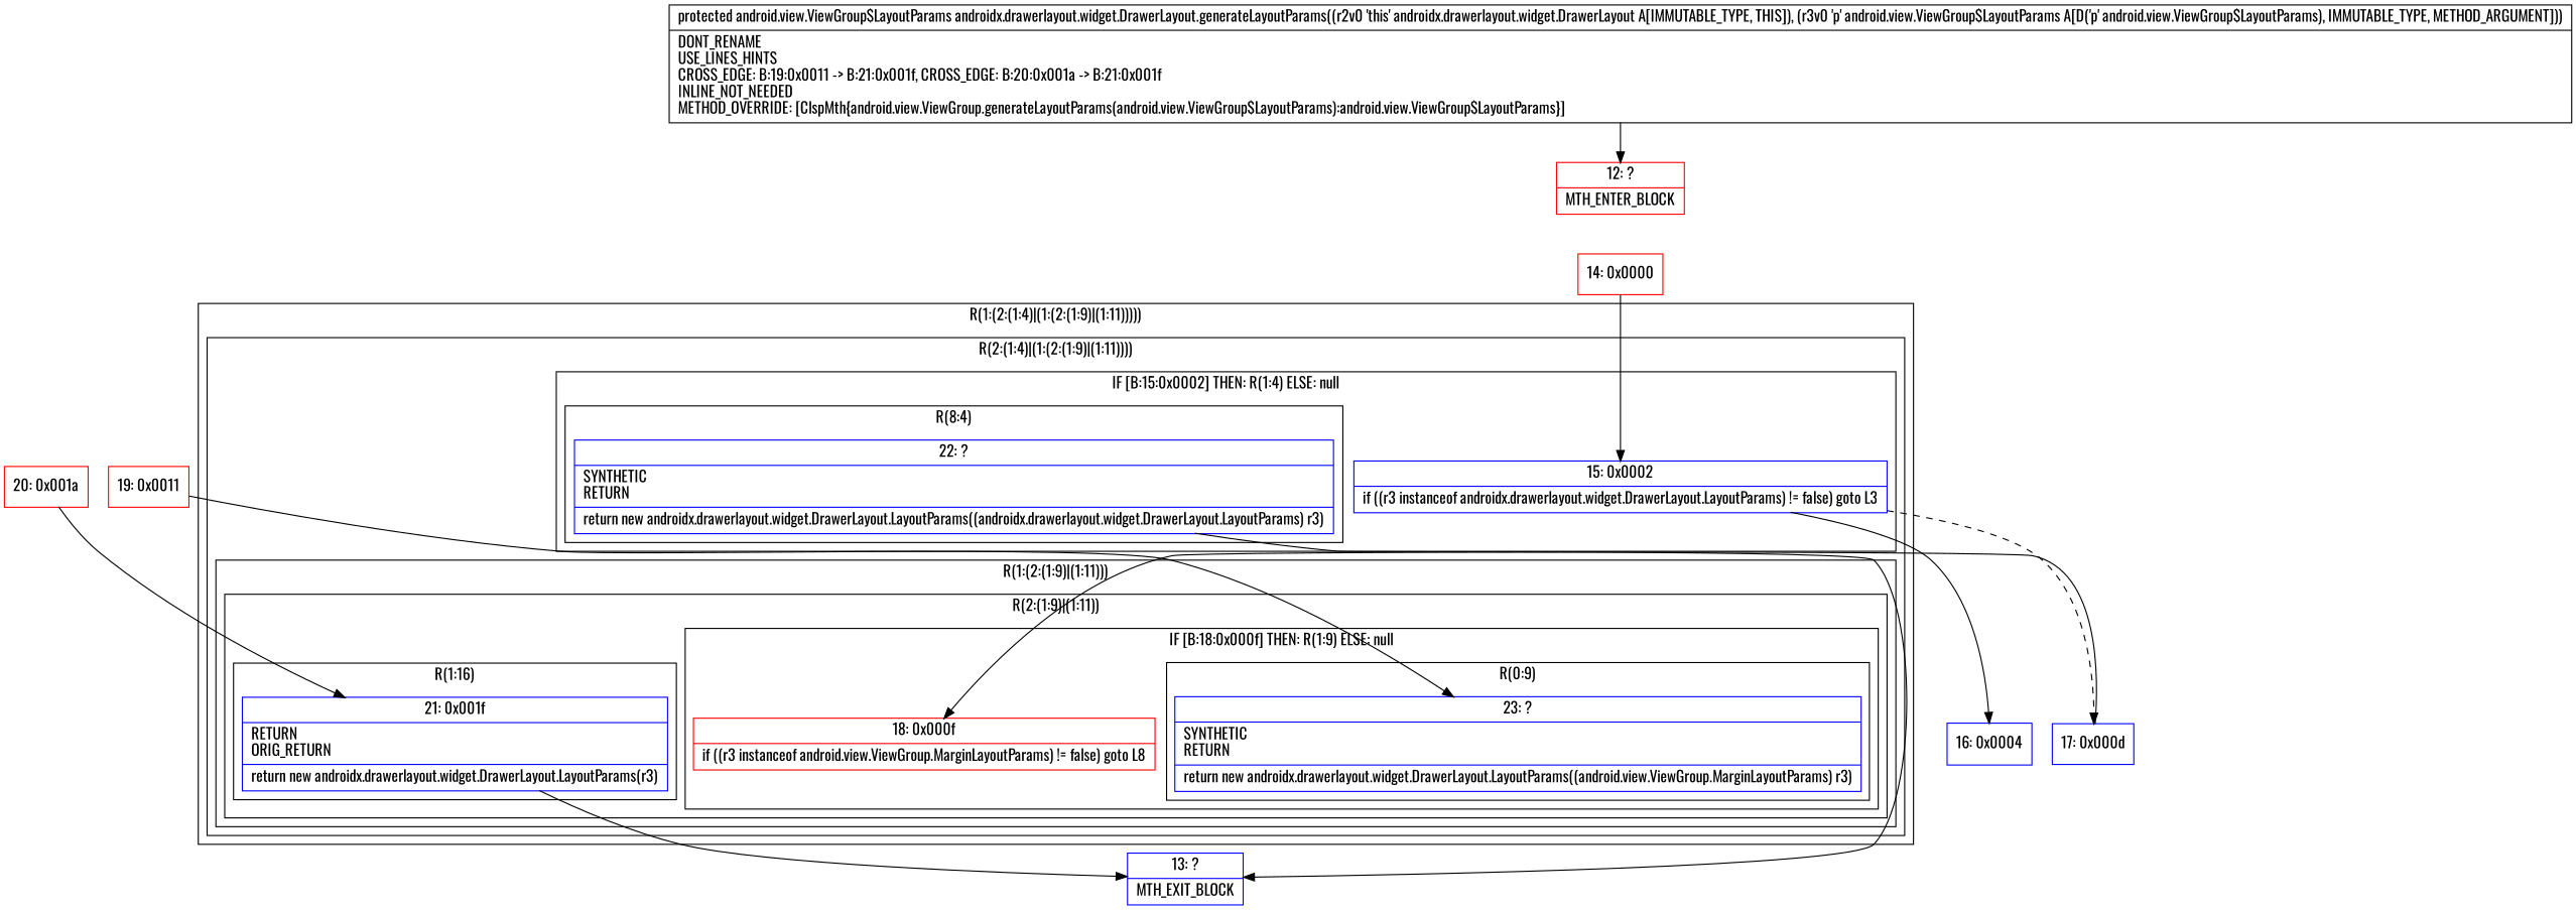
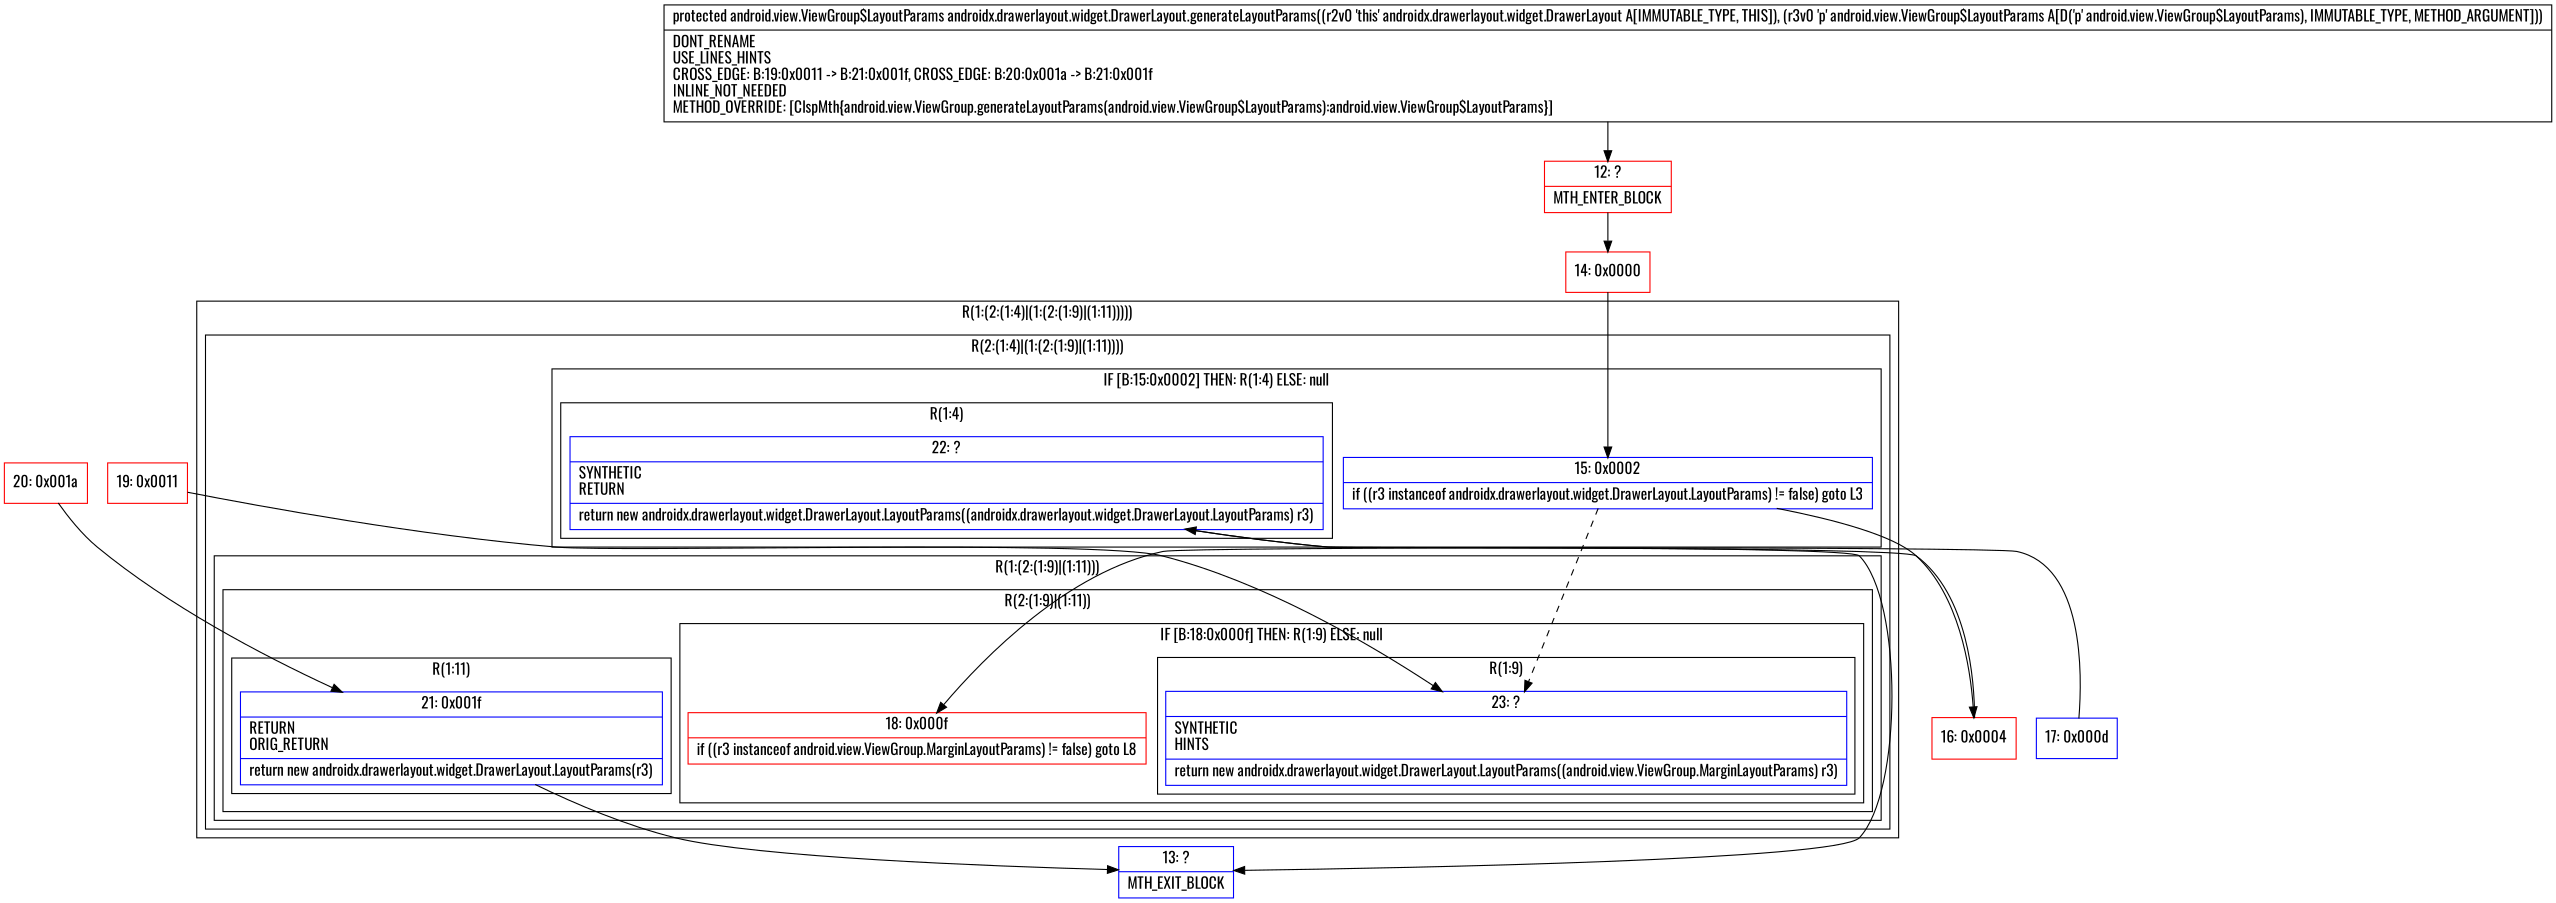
  digraph {
    fontname=Oswald
    node [color=blue fontname=Oswald shape=record]
    edge [fontname=Oswald]
    n1 [label="{22\:\ ?|SYNTHETIC\lRETURN\l|return new androidx.drawerlayout.widget.DrawerLayout.LayoutParams((androidx.drawerlayout.widget.DrawerLayout.LayoutParams) r3)\l}"]
    n2 [label="{15\:\ 0x0002|if ((r3 instanceof androidx.drawerlayout.widget.DrawerLayout.LayoutParams) != false) goto L3\l}"]
-   n3 [label="{23\:\ ?|SYNTHETIC\lRETURN\l|return new androidx.drawerlayout.widget.DrawerLayout.LayoutParams((android.view.ViewGroup.MarginLayoutParams) r3)\l}"]
+   n3 [label="{23\:\ ?|SYNTHETIC\lHINTS\l|return new androidx.drawerlayout.widget.DrawerLayout.LayoutParams((android.view.ViewGroup.MarginLayoutParams) r3)\l}"]
    n4 [color=red label="{18\:\ 0x000f|if ((r3 instanceof android.view.ViewGroup.MarginLayoutParams) != false) goto L8\l}"]
    n5 [label="{21\:\ 0x001f|RETURN\lORIG_RETURN\l|return new androidx.drawerlayout.widget.DrawerLayout.LayoutParams(r3)\l}"]
    n6 [label="{13\:\ ?|MTH_EXIT_BLOCK\l}"]
-   n7 [label="{16\:\ 0x0004}"]
+   n7 [color=red label="{16\:\ 0x0004}"]
    n8 [label="{17\:\ 0x000d}"]
    n9 [color=red label="{19\:\ 0x0011}"]
    n10 [color=red label="{20\:\ 0x001a}"]
    n11 [color=red label="{12\:\ ?|MTH_ENTER_BLOCK\l}"]
    n12 [color=red label="{14\:\ 0x0000}"]
    n13 [label="{protected android.view.ViewGroup$LayoutParams androidx.drawerlayout.widget.DrawerLayout.generateLayoutParams((r2v0 'this' androidx.drawerlayout.widget.DrawerLayout A[IMMUTABLE_TYPE, THIS]), (r3v0 'p' android.view.ViewGroup$LayoutParams A[D('p' android.view.ViewGroup$LayoutParams), IMMUTABLE_TYPE, METHOD_ARGUMENT]))  | DONT_RENAME\lUSE_LINES_HINTS\lCROSS_EDGE: B:19:0x0011 \-\> B:21:0x001f, CROSS_EDGE: B:20:0x001a \-\> B:21:0x001f\lINLINE_NOT_NEEDED\lMETHOD_OVERRIDE: [ClspMth\{android.view.ViewGroup.generateLayoutParams(android.view.ViewGroup$LayoutParams):android.view.ViewGroup$LayoutParams\}]\l}" color=""]
    subgraph cluster_1 {
      label="R(1:(2:(1:4)|(1:(2:(1:9)|(1:11)))))"
      subgraph cluster_2 {
        label="R(2:(1:4)|(1:(2:(1:9)|(1:11))))"
        subgraph cluster_3 {
          label="IF [B:15:0x0002] THEN: R(1:4) ELSE: null"
          n2
          subgraph cluster_4 {
-           label="R(8:4)"
+           label="R(1:4)"
            n1
          }
        }
        subgraph cluster_5 {
          label="R(1:(2:(1:9)|(1:11)))"
          subgraph cluster_6 {
            label="R(2:(1:9)|(1:11))"
            subgraph cluster_7 {
              label="IF [B:18:0x000f] THEN: R(1:9) ELSE: null"
              n4
              subgraph cluster_8 {
-               label="R(0:9)"
+               label="R(1:9)"
                n3
              }
            }
            subgraph cluster_9 {
-             label="R(1:16)"
+             label="R(1:11)"
              n5
            }
          }
        }
      }
    }
    n1 -> n6
    n2 -> n7
-   n2 -> n8 [style=dashed]
+   n2 -> n3 [style=dashed]
    n5 -> n6
+   n7 -> n1
    n8 -> n4
    n9 -> n3
    n10 -> n5
+   n11 -> n12
    n12 -> n2
    n13 -> n11
  }
